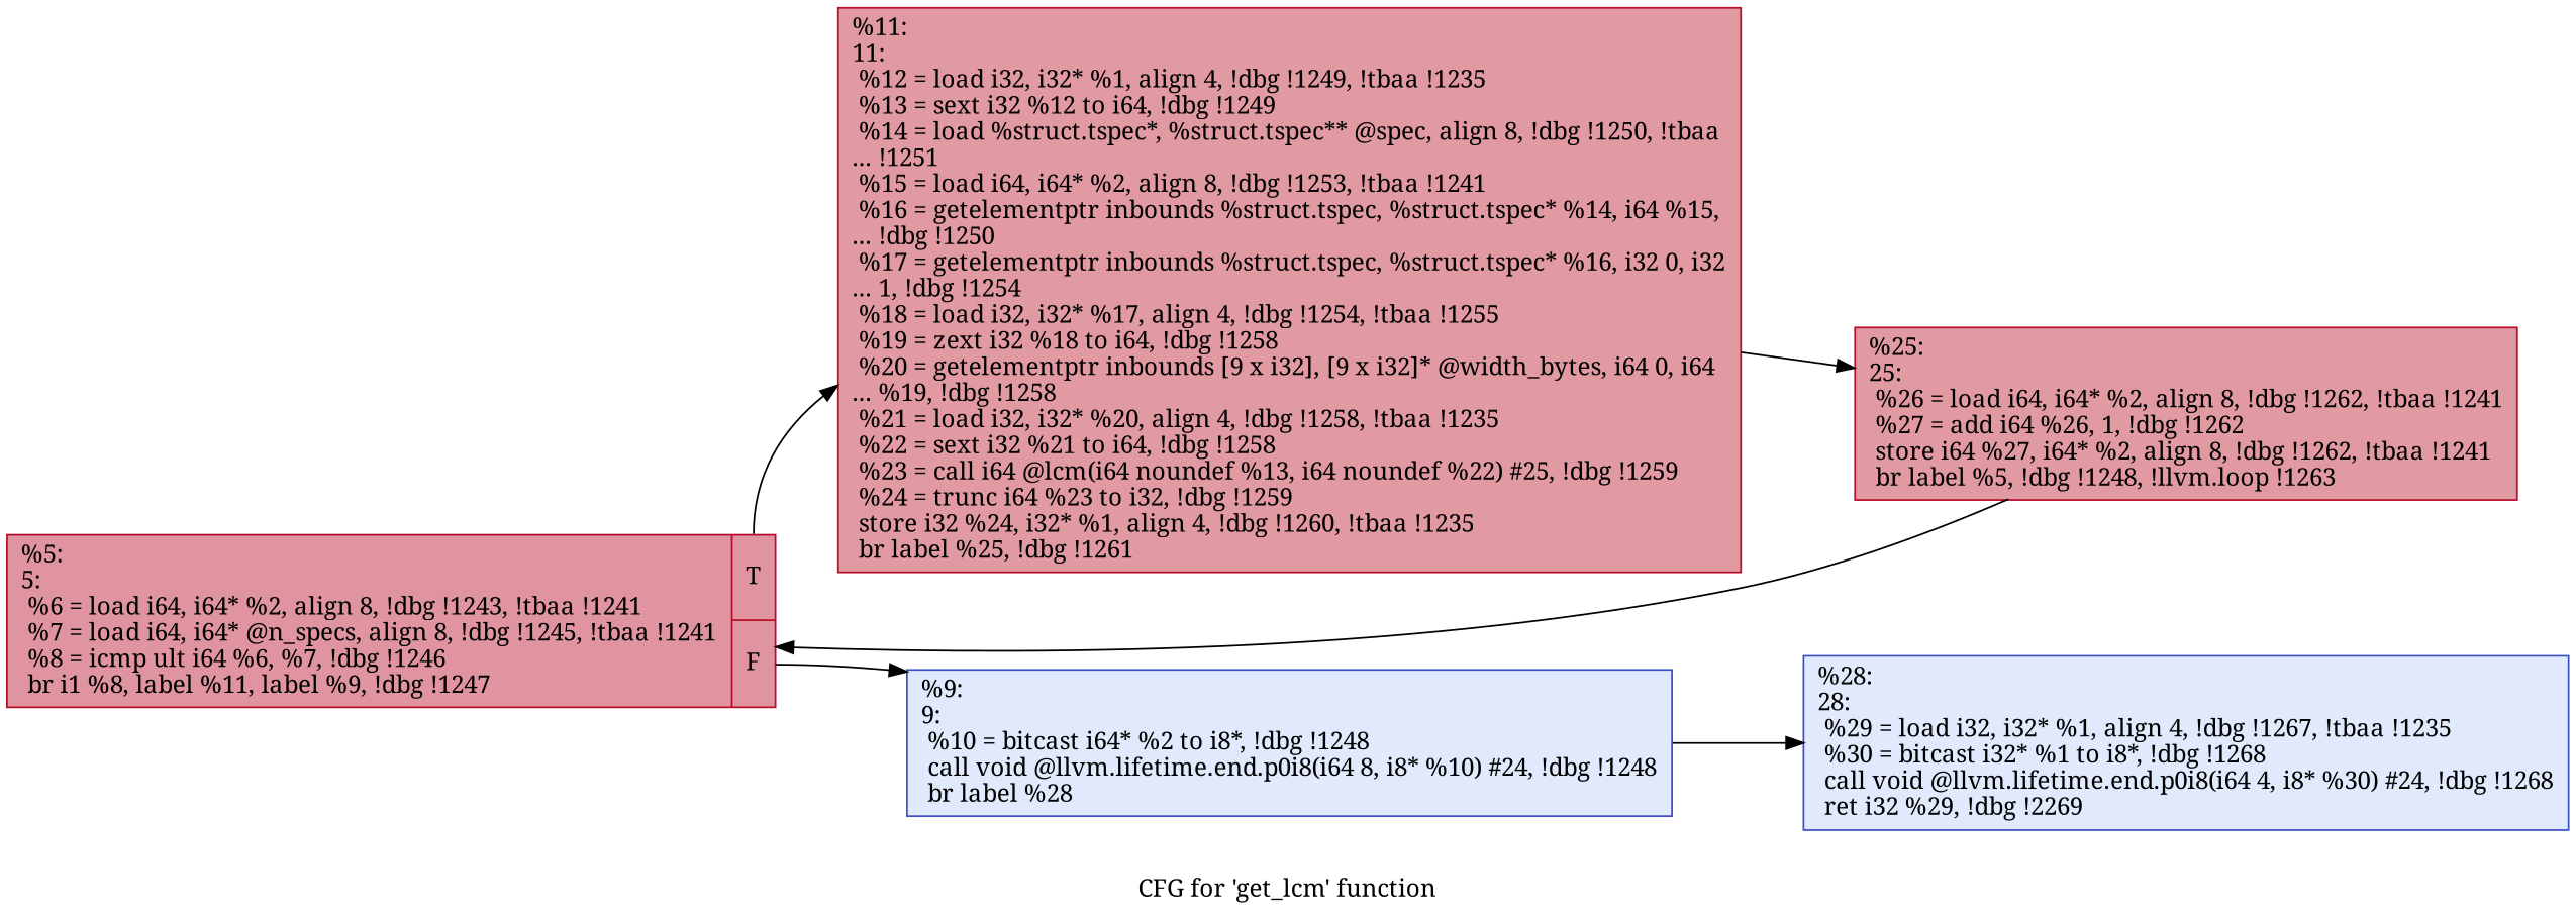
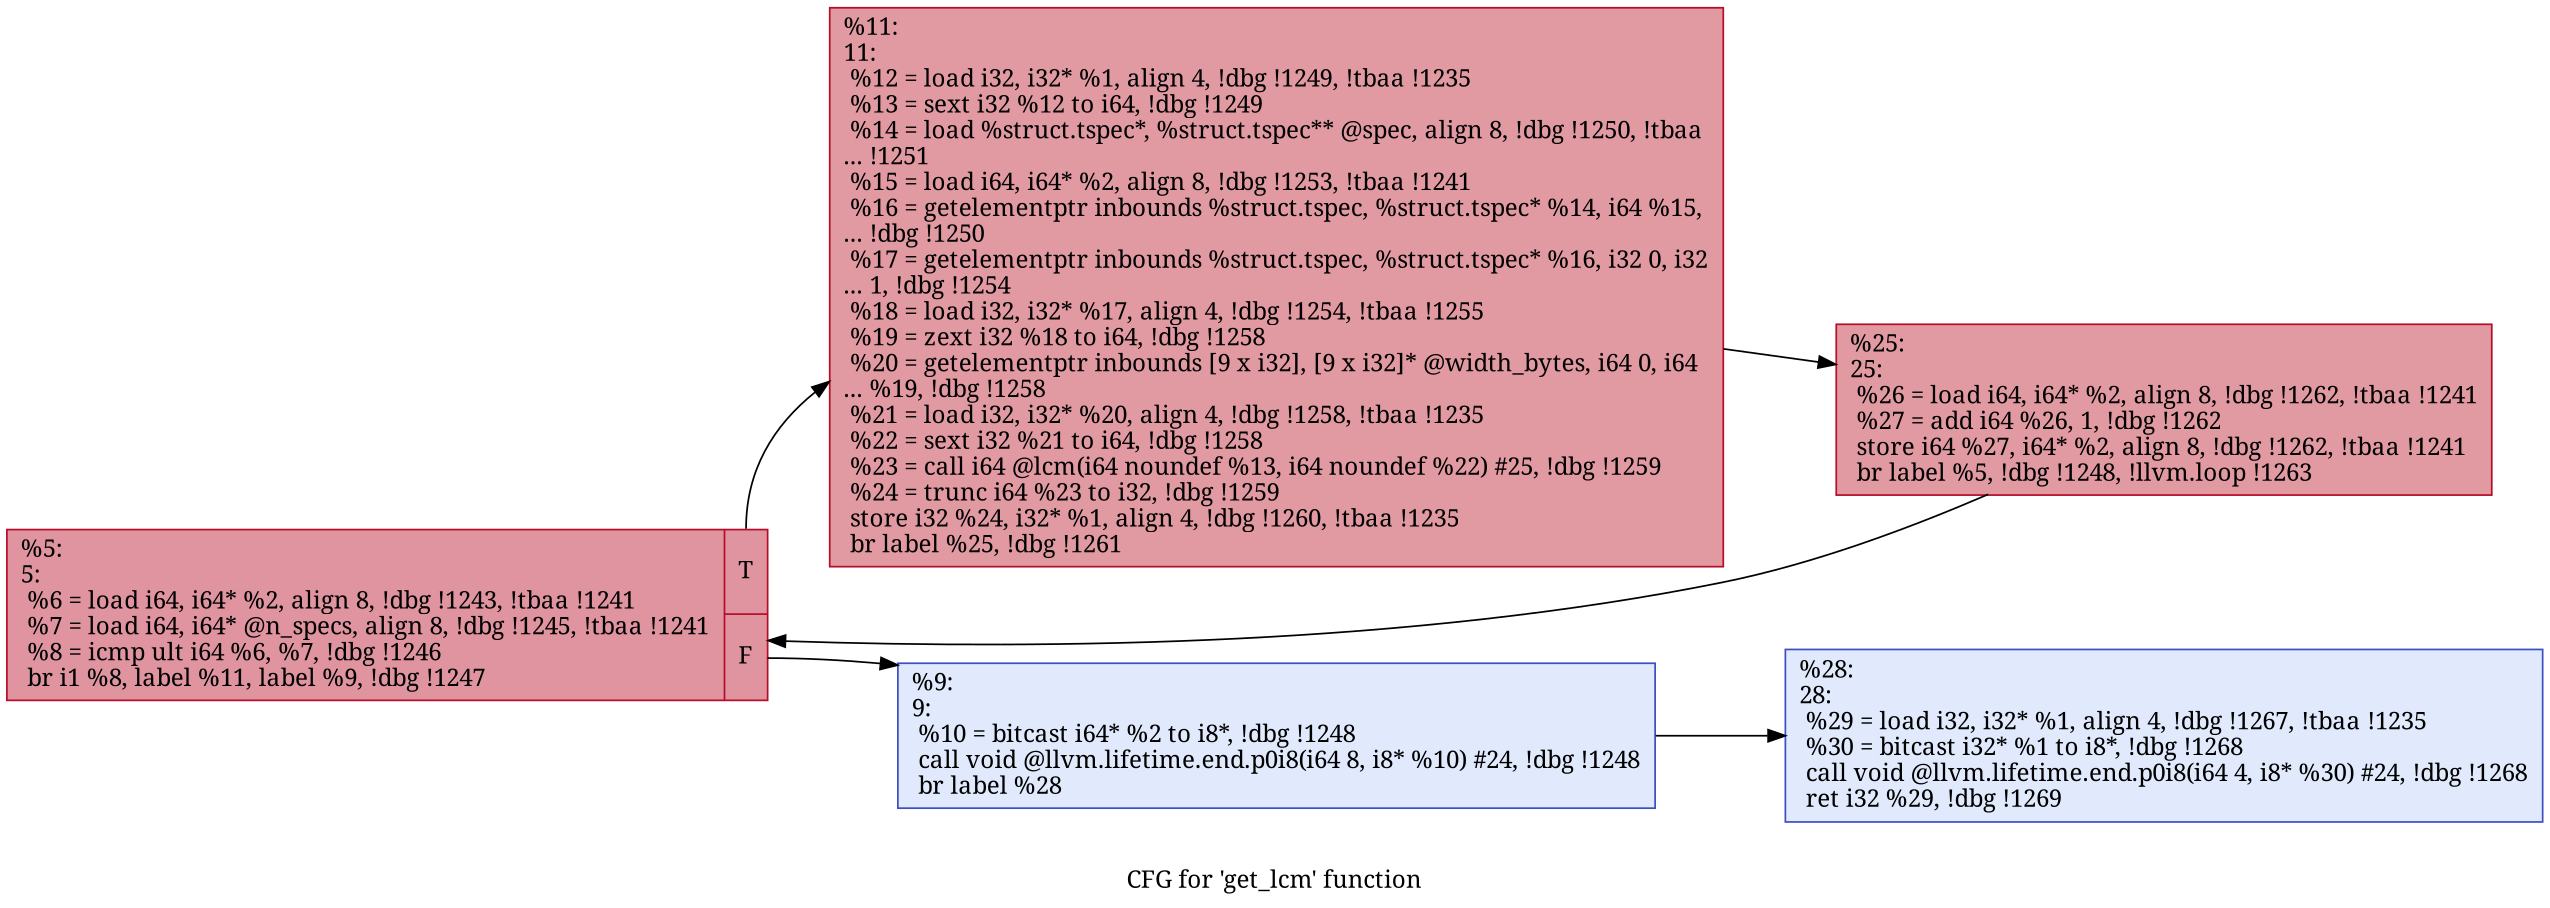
  digraph {
    fontname="Noto Serif"
    label="CFG for 'get_lcm' function"
    rankdir=LR
    node [color="#b70d28ff" fillcolor="#bb1b2c70" fontname="Noto Serif" shape=record style=filled]
    edge [fontname="Noto Serif"]
    n1 [fillcolor="#b70d2870" label="{%5:\l5:                                                \l  %6 = load i64, i64* %2, align 8, !dbg !1243, !tbaa !1241\l  %7 = load i64, i64* @n_specs, align 8, !dbg !1245, !tbaa !1241\l  %8 = icmp ult i64 %6, %7, !dbg !1246\l  br i1 %8, label %11, label %9, !dbg !1247\l|{<s0>T|<s1>F}}"]
    n2 [label="{%11:\l11:                                               \l  %12 = load i32, i32* %1, align 4, !dbg !1249, !tbaa !1235\l  %13 = sext i32 %12 to i64, !dbg !1249\l  %14 = load %struct.tspec*, %struct.tspec** @spec, align 8, !dbg !1250, !tbaa\l... !1251\l  %15 = load i64, i64* %2, align 8, !dbg !1253, !tbaa !1241\l  %16 = getelementptr inbounds %struct.tspec, %struct.tspec* %14, i64 %15,\l... !dbg !1250\l  %17 = getelementptr inbounds %struct.tspec, %struct.tspec* %16, i32 0, i32\l... 1, !dbg !1254\l  %18 = load i32, i32* %17, align 4, !dbg !1254, !tbaa !1255\l  %19 = zext i32 %18 to i64, !dbg !1258\l  %20 = getelementptr inbounds [9 x i32], [9 x i32]* @width_bytes, i64 0, i64\l... %19, !dbg !1258\l  %21 = load i32, i32* %20, align 4, !dbg !1258, !tbaa !1235\l  %22 = sext i32 %21 to i64, !dbg !1258\l  %23 = call i64 @lcm(i64 noundef %13, i64 noundef %22) #25, !dbg !1259\l  %24 = trunc i64 %23 to i32, !dbg !1259\l  store i32 %24, i32* %1, align 4, !dbg !1260, !tbaa !1235\l  br label %25, !dbg !1261\l}"]
    n3 [color="#3d50c3ff" fillcolor="#b9d0f970" label="{%9:\l9:                                                \l  %10 = bitcast i64* %2 to i8*, !dbg !1248\l  call void @llvm.lifetime.end.p0i8(i64 8, i8* %10) #24, !dbg !1248\l  br label %28\l}"]
    n4 [label="{%25:\l25:                                               \l  %26 = load i64, i64* %2, align 8, !dbg !1262, !tbaa !1241\l  %27 = add i64 %26, 1, !dbg !1262\l  store i64 %27, i64* %2, align 8, !dbg !1262, !tbaa !1241\l  br label %5, !dbg !1248, !llvm.loop !1263\l}"]
-   n5 [color="#3d50c3ff" fillcolor="#b9d0f970" label="{%28:\l28:                                               \l  %29 = load i32, i32* %1, align 4, !dbg !1267, !tbaa !1235\l  %30 = bitcast i32* %1 to i8*, !dbg !1268\l  call void @llvm.lifetime.end.p0i8(i64 4, i8* %30) #24, !dbg !1268\l  ret i32 %29, !dbg !2269\l}"]
+   n5 [color="#3d50c3ff" fillcolor="#b9d0f970" label="{%28:\l28:                                               \l  %29 = load i32, i32* %1, align 4, !dbg !1267, !tbaa !1235\l  %30 = bitcast i32* %1 to i8*, !dbg !1268\l  call void @llvm.lifetime.end.p0i8(i64 4, i8* %30) #24, !dbg !1268\l  ret i32 %29, !dbg !1269\l}"]
    n1 -> n2 [tailport=s0]
    n1 -> n3 [tailport=s1]
    n2 -> n4
    n3 -> n5
    n4 -> n1
  }
